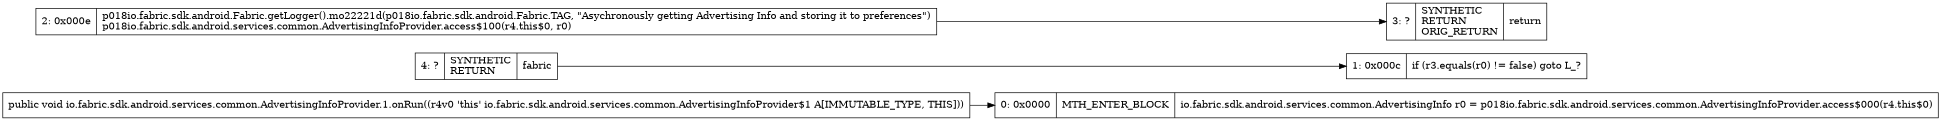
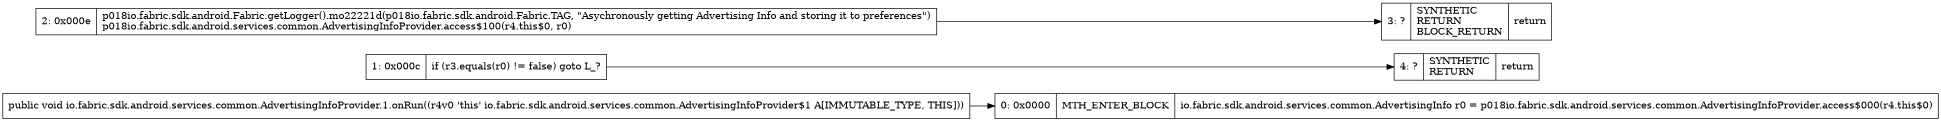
  digraph {
    rankdir=LR
    node [shape=record]
    n1 [label="{0\:\ 0x0000|MTH_ENTER_BLOCK\l|io.fabric.sdk.android.services.common.AdvertisingInfo r0 = p018io.fabric.sdk.android.services.common.AdvertisingInfoProvider.access$000(r4.this$0)\l}"]
    n2 [label="{1\:\ 0x000c|if (r3.equals(r0) != false) goto L_?\l}"]
-   n3 [label="{4\:\ ?|SYNTHETIC\lRETURN\l|fabric\l}"]
+   n3 [label="{4\:\ ?|SYNTHETIC\lRETURN\l|return\l}"]
    n4 [label="{2\:\ 0x000e|p018io.fabric.sdk.android.Fabric.getLogger().mo22221d(p018io.fabric.sdk.android.Fabric.TAG, \"Asychronously getting Advertising Info and storing it to preferences\")\lp018io.fabric.sdk.android.services.common.AdvertisingInfoProvider.access$100(r4.this$0, r0)\l}"]
-   n5 [label="{3\:\ ?|SYNTHETIC\lRETURN\lORIG_RETURN\l|return\l}"]
+   n5 [label="{3\:\ ?|SYNTHETIC\lRETURN\lBLOCK_RETURN\l|return\l}"]
    n6 [label="{public void io.fabric.sdk.android.services.common.AdvertisingInfoProvider.1.onRun((r4v0 'this' io.fabric.sdk.android.services.common.AdvertisingInfoProvider$1 A[IMMUTABLE_TYPE, THIS])) }"]
-   n3 -> n2
+   n2 -> n3
    n4 -> n5
    n6 -> n1
  }
